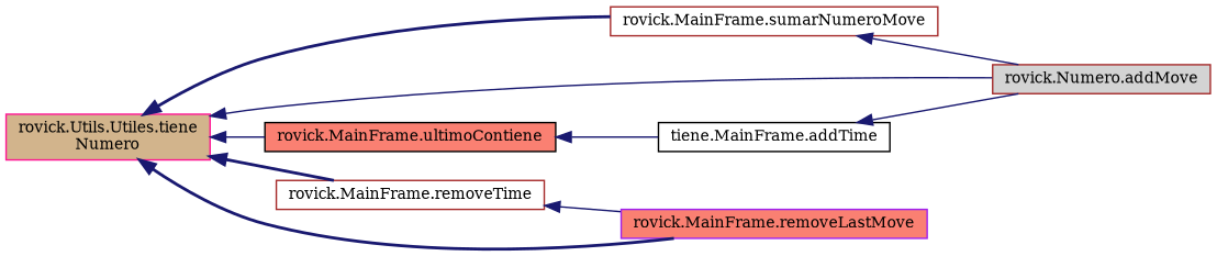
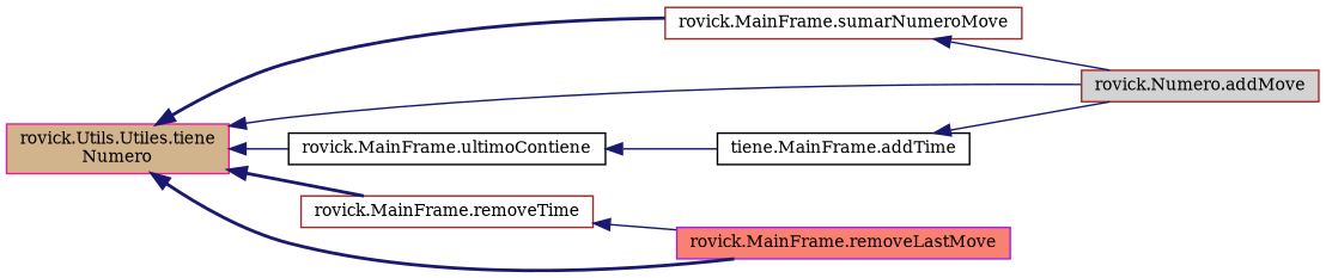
  digraph {
    fontname="DejaVu Serif"
    rankdir=LR
    node [color=brown fillcolor=white fontname="DejaVu Serif" fontsize=10 shape=record style=filled]
    edge [color=midnightblue dir=back fontname="DejaVu Serif" fontsize=10 labelfontname=Helvetica labelfontsize=10 style=solid]
    n1 [color=deeppink fillcolor=tan fontcolor=black height=0.2 label="rovick.Utils.Utiles.tiene\lNumero" width=0.4]
    n2 [height=0.2 label="rovick.MainFrame.sumarNumeroMove" width=0.4]
    n3 [fillcolor=lightgrey height=0.2 label="rovick.Numero.addMove" width=0.4]
-   n4 [color=black fillcolor=salmon height=0.2 label="rovick.MainFrame.ultimoContiene" width=0.4]
+   n4 [color=black height=0.2 label="rovick.MainFrame.ultimoContiene" width=0.4]
    n5 [height=0.2 label="rovick.MainFrame.removeTime" width=0.4]
    n6 [color=purple fillcolor=salmon height=0.2 label="rovick.MainFrame.removeLastMove" width=0.4]
    n7 [color=black height=0.2 label="tiene.MainFrame.addTime" width=0.4]
    n1 -> n2 [style=bold]
    n1 -> n3
    n1 -> n4
    n1 -> n5 [style=bold]
    n1 -> n6 [style=bold]
    n2 -> n3
    n4 -> n7
    n5 -> n6
    n7 -> n3
  }
